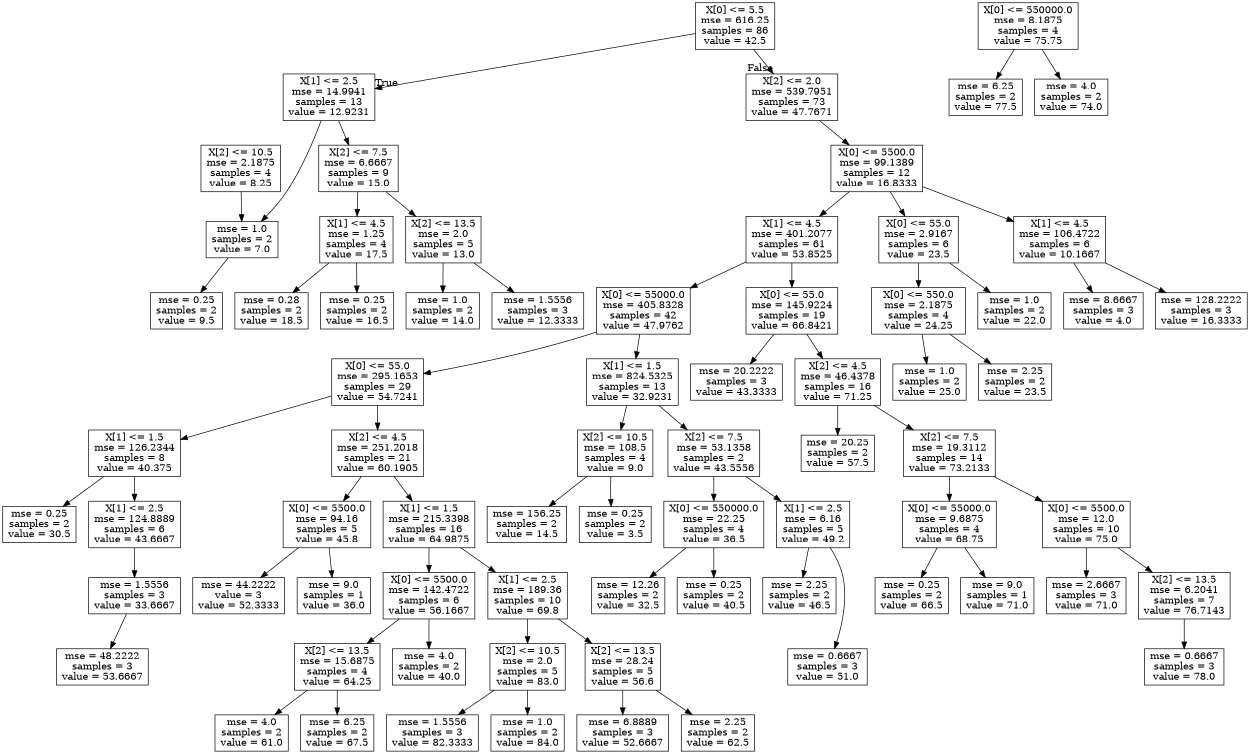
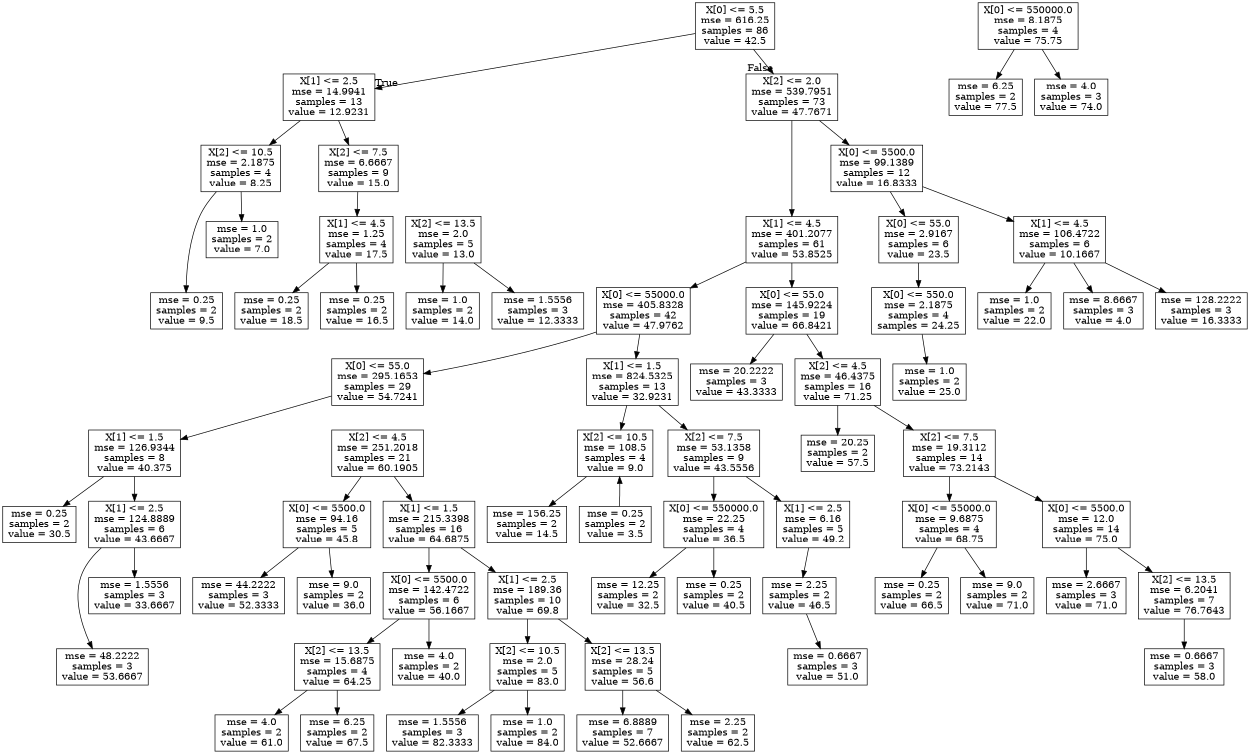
  digraph {
    node [shape=box]
    n1 [label="X[0] <= 5.5\nmse = 616.25\nsamples = 86\nvalue = 42.5"]
    n2 [label="X[1] <= 2.5\nmse = 14.9941\nsamples = 13\nvalue = 12.9231"]
    n3 [label="X[2] <= 2.0\nmse = 539.7951\nsamples = 73\nvalue = 47.7671"]
    n4 [label="X[2] <= 10.5\nmse = 2.1875\nsamples = 4\nvalue = 8.25"]
    n5 [label="X[2] <= 7.5\nmse = 6.6667\nsamples = 9\nvalue = 15.0"]
    n6 [label="X[0] <= 5500.0\nmse = 99.1389\nsamples = 12\nvalue = 16.8333"]
    n7 [label="X[1] <= 4.5\nmse = 401.2077\nsamples = 61\nvalue = 53.8525"]
    n8 [label="mse = 0.25\nsamples = 2\nvalue = 9.5"]
    n9 [label="mse = 1.0\nsamples = 2\nvalue = 7.0"]
    n10 [label="X[1] <= 4.5\nmse = 1.25\nsamples = 4\nvalue = 17.5"]
    n11 [label="X[2] <= 13.5\nmse = 2.0\nsamples = 5\nvalue = 13.0"]
-   n12 [label="mse = 0.28\nsamples = 2\nvalue = 18.5"]
+   n12 [label="mse = 0.25\nsamples = 2\nvalue = 18.5"]
    n13 [label="mse = 0.25\nsamples = 2\nvalue = 16.5"]
    n14 [label="mse = 1.0\nsamples = 2\nvalue = 14.0"]
    n15 [label="mse = 1.5556\nsamples = 3\nvalue = 12.3333"]
    n16 [label="X[0] <= 55.0\nmse = 2.9167\nsamples = 6\nvalue = 23.5"]
    n17 [label="X[1] <= 4.5\nmse = 106.4722\nsamples = 6\nvalue = 10.1667"]
    n18 [label="X[0] <= 55000.0\nmse = 405.8328\nsamples = 42\nvalue = 47.9762"]
    n19 [label="X[0] <= 55.0\nmse = 145.9224\nsamples = 19\nvalue = 66.8421"]
    n20 [label="mse = 1.0\nsamples = 2\nvalue = 22.0"]
-   n21 [label="X[0] <= 550.0\nmse = 2.1875\nsamples = 4\nvalue = 24.25"]
+   n21 [label="X[0] <= 550.0\nmse = 2.1875\nsamples = 4\nsamples = 24.25"]
    n22 [label="mse = 8.6667\nsamples = 3\nvalue = 4.0"]
    n23 [label="mse = 128.2222\nsamples = 3\nvalue = 16.3333"]
    n24 [label="mse = 1.0\nsamples = 2\nvalue = 25.0"]
-   n25 [label="mse = 2.25\nsamples = 2\nvalue = 23.5"]
    n26 [label="X[0] <= 55.0\nmse = 295.1653\nsamples = 29\nvalue = 54.7241"]
    n27 [label="X[1] <= 1.5\nmse = 824.5325\nsamples = 13\nvalue = 32.9231"]
    n28 [label="mse = 20.2222\nsamples = 3\nvalue = 43.3333"]
-   n29 [label="X[2] <= 4.5\nmse = 46.4378\nsamples = 16\nvalue = 71.25"]
-   n30 [label="X[1] <= 1.5\nmse = 126.2344\nsamples = 8\nvalue = 40.375"]
+   n29 [label="X[2] <= 4.5\nmse = 46.4375\nsamples = 16\nvalue = 71.25"]
+   n30 [label="X[1] <= 1.5\nmse = 126.9344\nsamples = 8\nvalue = 40.375"]
    n31 [label="X[2] <= 4.5\nmse = 251.2018\nsamples = 21\nvalue = 60.1905"]
    n32 [label="X[2] <= 10.5\nmse = 108.5\nsamples = 4\nvalue = 9.0"]
-   n33 [label="X[2] <= 7.5\nmse = 53.1358\nsamples = 2\nvalue = 43.5556"]
+   n33 [label="X[2] <= 7.5\nmse = 53.1358\nsamples = 9\nvalue = 43.5556"]
    n34 [label="mse = 0.25\nsamples = 2\nvalue = 30.5"]
    n35 [label="X[1] <= 2.5\nmse = 124.8889\nsamples = 6\nvalue = 43.6667"]
    n36 [label="X[0] <= 5500.0\nmse = 94.16\nsamples = 5\nvalue = 45.8"]
-   n37 [label="X[1] <= 1.5\nmse = 215.3398\nsamples = 16\nvalue = 64.9875"]
+   n37 [label="X[1] <= 1.5\nmse = 215.3398\nsamples = 16\nvalue = 64.6875"]
    n38 [label="mse = 48.2222\nsamples = 3\nvalue = 53.6667"]
    n39 [label="mse = 1.5556\nsamples = 3\nvalue = 33.6667"]
-   n40 [label="mse = 44.2222\nvalue = 3\nvalue = 52.3333"]
-   n41 [label="mse = 9.0\nsamples = 1\nvalue = 36.0"]
+   n40 [label="mse = 44.2222\nsamples = 3\nvalue = 52.3333"]
+   n41 [label="mse = 9.0\nsamples = 2\nvalue = 36.0"]
    n42 [label="X[0] <= 5500.0\nmse = 142.4722\nsamples = 6\nvalue = 56.1667"]
    n43 [label="X[1] <= 2.5\nmse = 189.36\nsamples = 10\nvalue = 69.8"]
    n44 [label="X[2] <= 13.5\nmse = 15.6875\nsamples = 4\nvalue = 64.25"]
    n45 [label="mse = 4.0\nsamples = 2\nvalue = 40.0"]
    n46 [label="X[2] <= 10.5\nmse = 2.0\nsamples = 5\nvalue = 83.0"]
    n47 [label="X[2] <= 13.5\nmse = 28.24\nsamples = 5\nvalue = 56.6"]
    n48 [label="mse = 4.0\nsamples = 2\nvalue = 61.0"]
    n49 [label="mse = 6.25\nsamples = 2\nvalue = 67.5"]
    n50 [label="mse = 1.5556\nsamples = 3\nvalue = 82.3333"]
    n51 [label="mse = 1.0\nsamples = 2\nvalue = 84.0"]
-   n52 [label="mse = 6.8889\nsamples = 3\nvalue = 52.6667"]
+   n52 [label="mse = 6.8889\nsamples = 7\nvalue = 52.6667"]
    n53 [label="mse = 2.25\nsamples = 2\nvalue = 62.5"]
    n54 [label="mse = 156.25\nsamples = 2\nvalue = 14.5"]
    n55 [label="mse = 0.25\nsamples = 2\nvalue = 3.5"]
    n56 [label="X[0] <= 550000.0\nmse = 22.25\nsamples = 4\nvalue = 36.5"]
    n57 [label="X[1] <= 2.5\nmse = 6.16\nsamples = 5\nvalue = 49.2"]
-   n58 [label="mse = 12.26\nsamples = 2\nvalue = 32.5"]
+   n58 [label="mse = 12.25\nsamples = 2\nvalue = 32.5"]
    n59 [label="mse = 0.25\nsamples = 2\nvalue = 40.5"]
    n60 [label="mse = 2.25\nsamples = 2\nvalue = 46.5"]
    n61 [label="mse = 0.6667\nsamples = 3\nvalue = 51.0"]
    n62 [label="mse = 20.25\nsamples = 2\nvalue = 57.5"]
-   n63 [label="X[2] <= 7.5\nmse = 19.3112\nsamples = 14\nvalue = 73.2133"]
+   n63 [label="X[2] <= 7.5\nmse = 19.3112\nsamples = 14\nvalue = 73.2143"]
    n64 [label="X[0] <= 55000.0\nmse = 9.6875\nsamples = 4\nvalue = 68.75"]
-   n65 [label="X[0] <= 5500.0\nmse = 12.0\nsamples = 10\nvalue = 75.0"]
+   n65 [label="X[0] <= 5500.0\nmse = 12.0\nsamples = 14\nvalue = 75.0"]
    n66 [label="mse = 0.25\nsamples = 2\nvalue = 66.5"]
-   n67 [label="mse = 9.0\nsamples = 1\nvalue = 71.0"]
+   n67 [label="mse = 9.0\nsamples = 2\nvalue = 71.0"]
    n68 [label="mse = 2.6667\nsamples = 3\nvalue = 71.0"]
-   n69 [label="X[2] <= 13.5\nmse = 6.2041\nsamples = 7\nvalue = 76.7143"]
-   n70 [label="mse = 0.6667\nsamples = 3\nvalue = 78.0"]
+   n69 [label="X[2] <= 13.5\nmse = 6.2041\nsamples = 7\nvalue = 76.7643"]
+   n70 [label="mse = 0.6667\nsamples = 3\nvalue = 58.0"]
    n71 [label="X[0] <= 550000.0\nmse = 8.1875\nsamples = 4\nvalue = 75.75"]
    n72 [label="mse = 6.25\nsamples = 2\nvalue = 77.5"]
-   n73 [label="mse = 4.0\nsamples = 2\nvalue = 74.0"]
+   n73 [label="mse = 4.0\nsamples = 3\nvalue = 74.0"]
    n1 -> n2 [headlabel=True labelangle=45 labeldistance=2.5]
    n1 -> n3 [headlabel=False labelangle=-45 labeldistance=2.5]
-   n2 -> n9
+   n2 -> n4
    n2 -> n5
    n3 -> n6
-   n6 -> n7
-   n9 -> n8
+   n3 -> n7
+   n4 -> n8
    n4 -> n9
    n5 -> n10
-   n5 -> n11
    n6 -> n16
    n6 -> n17
    n7 -> n18
    n7 -> n19
    n10 -> n12
    n10 -> n13
    n11 -> n14
    n11 -> n15
-   n16 -> n20
+   n17 -> n20
    n16 -> n21
    n17 -> n22
    n17 -> n23
    n18 -> n26
    n18 -> n27
    n19 -> n28
    n19 -> n29
    n21 -> n24
-   n21 -> n25
    n26 -> n30
-   n26 -> n31
    n27 -> n32
    n27 -> n33
    n29 -> n62
    n29 -> n63
    n30 -> n34
    n30 -> n35
    n31 -> n36
    n31 -> n37
    n32 -> n54
-   n32 -> n55
+   n55 -> n32
    n33 -> n56
    n33 -> n57
-   n39 -> n38
+   n35 -> n38
    n35 -> n39
    n36 -> n40
    n36 -> n41
    n37 -> n42
    n37 -> n43
    n42 -> n44
    n42 -> n45
    n43 -> n46
    n43 -> n47
    n44 -> n48
    n44 -> n49
    n46 -> n50
    n46 -> n51
    n47 -> n52
    n47 -> n53
    n56 -> n58
    n56 -> n59
    n57 -> n60
-   n57 -> n61
+   n60 -> n61
    n63 -> n64
    n63 -> n65
    n64 -> n66
    n64 -> n67
    n65 -> n68
    n65 -> n69
    n69 -> n70
    n71 -> n72
    n71 -> n73
  }
